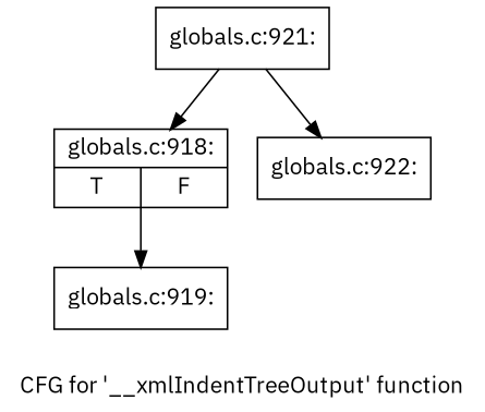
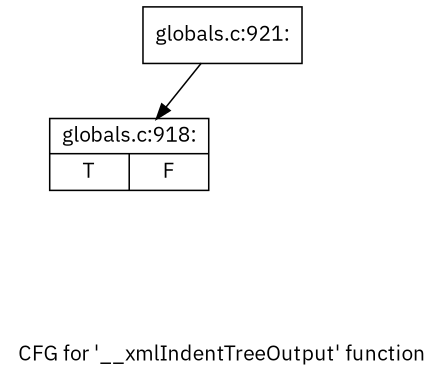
  digraph {
    fontname="IBM Plex Sans"
    label="CFG for '__xmlIndentTreeOutput' function"
    node [fontname="IBM Plex Sans" shape=record]
    edge [fontname="IBM Plex Sans"]
    n1 [label="{globals.c:918:|{<s0>T|<s1>F}}"]
-   n2 [label="{globals.c:919:}"]
    n3 [label="{globals.c:921:}"]
-   n4 [label="{globals.c:922:}"]
-   n1 -> n2
    n3 -> n1
-   n3 -> n4
  }
